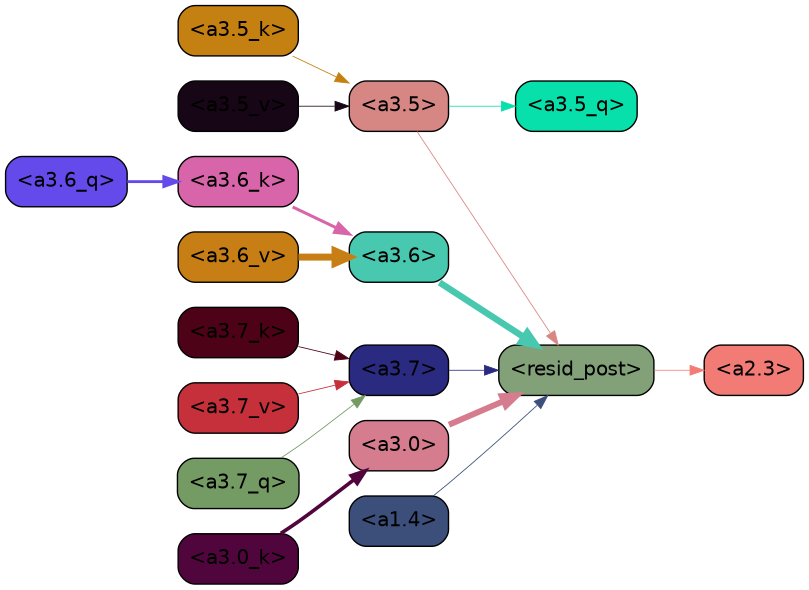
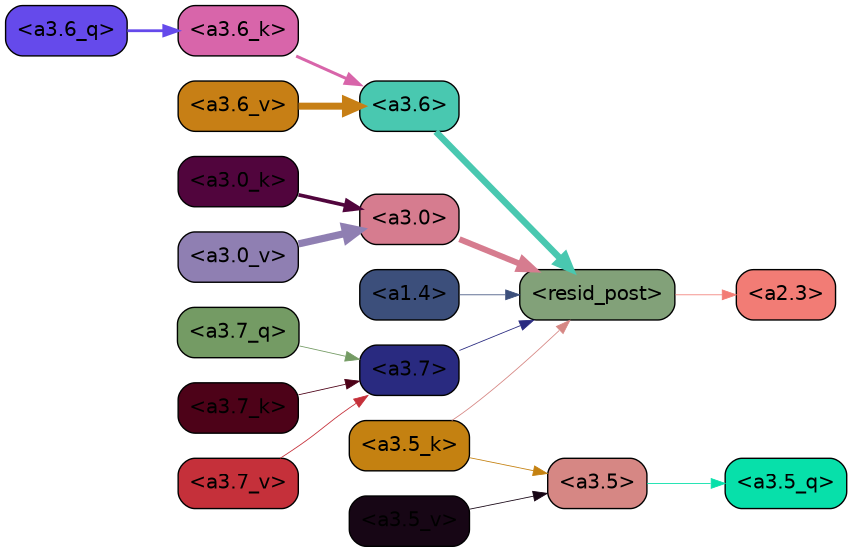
  strict digraph {
    rankdir=LR
    splines=true
    node [color=black fontname=Helvetica shape=box style="filled, rounded"]
    edge [penwidth=0.6]
    "<a3.7>" [fillcolor="#292a80"]
    "<resid_post>" [fillcolor="#82a179"]
    "<a2.3>" [fillcolor="#f27c75"]
    "<a3.6>" [fillcolor="#49c8b0"]
    "<a3.5>" [fillcolor="#d68784"]
    "<a3.5_q>" [fillcolor="#07e0aa"]
    "<a3.0>" [fillcolor="#d67c8f"]
    "<a1.4>" [fillcolor="#3c4f7b"]
    "<a3.7_q>" [fillcolor="#749b64"]
    "<a3.6_q>" [fillcolor="#654aeb"]
    "<a3.6_k>" [fillcolor="#d865aa"]
    "<a3.7_k>" [fillcolor="#4d0218"]
    "<a3.5_k>" [fillcolor="#c48111"]
    "<a3.0_k>" [fillcolor="#51053d"]
    "<a3.7_v>" [fillcolor="#c5303a"]
    "<a3.6_v>" [fillcolor="#c77f15"]
    "<a3.5_v>" [fillcolor="#170615"]
+   "<a3.0_v>" [fillcolor="#8f7fb2"]
    "<a3.7>" -> "<resid_post>" [color="#292a80"]
    "<resid_post>" -> "<a2.3>" [color="#f27c75"]
    "<a3.6>" -> "<resid_post>" [color="#49c8b0" penwidth=4.6696330308914185]
-   "<a3.5>" -> "<resid_post>" [color="#d68784"]
+   "<a3.5_k>" -> "<resid_post>" [color="#d68784"]
    "<a3.5>" -> "<a3.5_q>" [color="#07e0aa"]
    "<a3.0>" -> "<resid_post>" [color="#d67c8f" penwidth=4.282557368278503]
    "<a1.4>" -> "<resid_post>" [color="#3c4f7b"]
    "<a3.7_q>" -> "<a3.7>" [color="#749b64"]
    "<a3.6_q>" -> "<a3.6_k>" [color="#654aeb" penwidth=2.03758105635643]
    "<a3.6_k>" -> "<a3.6>" [color="#d865aa" penwidth=2.174198240041733]
    "<a3.7_k>" -> "<a3.7>" [color="#4d0218"]
    "<a3.5_k>" -> "<a3.5>" [color="#c48111"]
    "<a3.0_k>" -> "<a3.0>" [color="#51053d" penwidth=2.6274144649505615]
    "<a3.7_v>" -> "<a3.7>" [color="#c5303a"]
    "<a3.6_v>" -> "<a3.6>" [color="#c77f15" penwidth=5.002329230308533]
    "<a3.5_v>" -> "<a3.5>" [color="#170615"]
+   "<a3.0_v>" -> "<a3.0>" [color="#8f7fb2" penwidth=5.188832879066467]
  }
